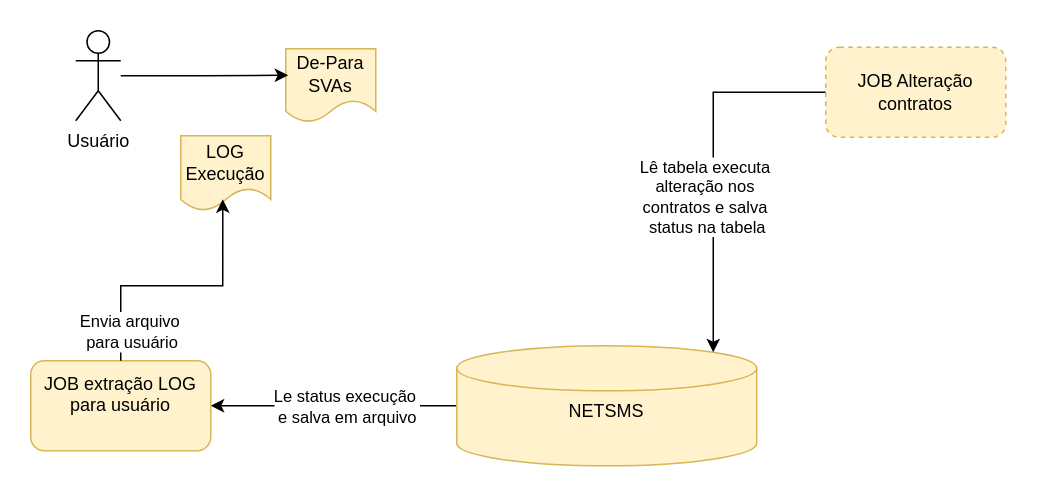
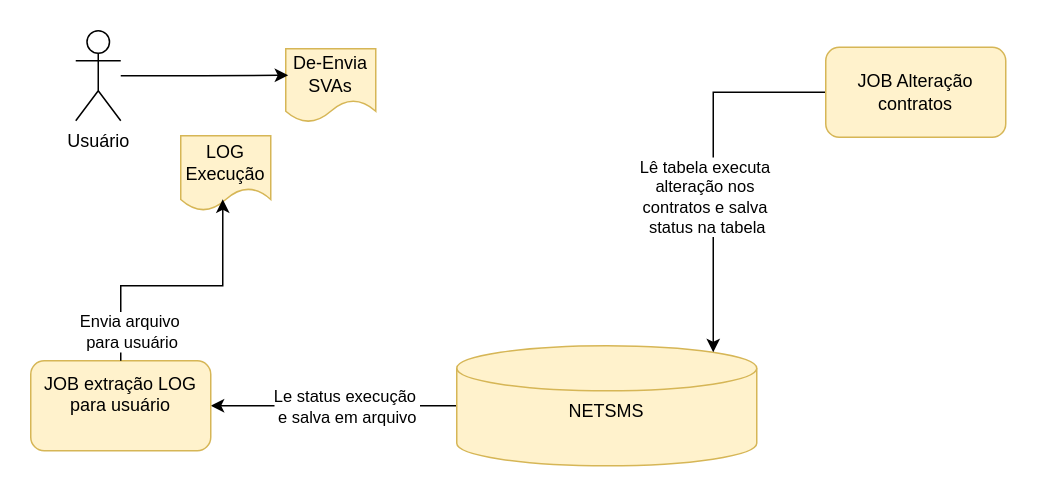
  <mxCell id="0" />
  <mxCell id="1" parent="0" />
  <mxCell id="2" style="edgeStyle=orthogonalEdgeStyle;rounded=0;hachureGap=4;orthogonalLoop=1;jettySize=auto;html=1;entryX=1;entryY=0.5;entryDx=0;entryDy=0;fontFamily=Architects Daughter;fontSource=https%3A%2F%2Ffonts.googleapis.com%2Fcss%3Ffamily%3DArchitects%2BDaughter;" edge="1" parent="1" source="4" target="11"><mxGeometry relative="1" as="geometry" /></mxCell>
  <mxCell id="3" value="Le status execução&amp;nbsp;&lt;div&gt;e salva em arquivo&lt;/div&gt;" style="edgeLabel;html=1;align=center;verticalAlign=middle;resizable=0;points=[];sketch=1;hachureGap=4;jiggle=2;curveFitting=1;fontFamily=Helvetica;" vertex="1" connectable="0" parent="2"><mxGeometry x="-0.49" y="1" relative="1" as="geometry"><mxPoint x="-32" y="-1" as="offset" /></mxGeometry></mxCell>
  <mxCell id="4" value="NETSMS" style="shape=cylinder3;whiteSpace=wrap;html=1;boundedLbl=1;backgroundOutline=1;size=15;hachureGap=4;fontFamily=Helvetica;verticalAlign=top;fillColor=#fff2cc;strokeColor=#d6b656;" parent="1" vertex="1"><mxGeometry x="304" y="230" width="200" height="80" as="geometry" /></mxCell>
  <mxCell id="5" value="Usuário" style="shape=umlActor;verticalLabelPosition=bottom;verticalAlign=top;html=1;outlineConnect=0;hachureGap=4;fontFamily=Helvetica;" parent="1" vertex="1"><mxGeometry x="50" y="20" width="30" height="60" as="geometry" /></mxCell>
- <mxCell id="6" value="De-Para SVAs" style="shape=document;whiteSpace=wrap;html=1;boundedLbl=1;hachureGap=4;fontFamily=Helvetica;fillColor=#fff2cc;strokeColor=#d6b656;" parent="1" vertex="1"><mxGeometry x="190" y="32" width="60" height="49" as="geometry" /></mxCell>
+ <mxCell id="6" value="De-Envia SVAs" style="shape=document;whiteSpace=wrap;html=1;boundedLbl=1;hachureGap=4;fontFamily=Helvetica;fillColor=#fff2cc;strokeColor=#d6b656;" parent="1" vertex="1"><mxGeometry x="190" y="32" width="60" height="49" as="geometry" /></mxCell>
  <mxCell id="7" style="edgeStyle=orthogonalEdgeStyle;rounded=0;hachureGap=4;orthogonalLoop=1;jettySize=auto;html=1;entryX=0.027;entryY=0.36;entryDx=0;entryDy=0;entryPerimeter=0;fontFamily=Architects Daughter;fontSource=https%3A%2F%2Ffonts.googleapis.com%2Fcss%3Ffamily%3DArchitects%2BDaughter;" parent="1" source="5" target="6" edge="1"><mxGeometry relative="1" as="geometry" /></mxCell>
  <mxCell id="8" style="edgeStyle=orthogonalEdgeStyle;rounded=0;hachureGap=4;orthogonalLoop=1;jettySize=auto;html=1;fontFamily=Architects Daughter;fontSource=https%3A%2F%2Ffonts.googleapis.com%2Fcss%3Ffamily%3DArchitects%2BDaughter;entryX=0.855;entryY=0;entryDx=0;entryDy=4.35;entryPerimeter=0;" edge="1" parent="1" source="10" target="4"><mxGeometry relative="1" as="geometry" /></mxCell>
  <mxCell id="9" value="Lê tabela executa&amp;nbsp;&lt;div&gt;alteração nos&amp;nbsp;&lt;/div&gt;&lt;div&gt;contratos e salva&amp;nbsp;&lt;/div&gt;&lt;div&gt;status na tabela&lt;/div&gt;" style="edgeLabel;html=1;align=center;verticalAlign=middle;resizable=0;points=[];sketch=1;hachureGap=4;jiggle=2;curveFitting=1;fontFamily=Helvetica;" vertex="1" connectable="0" parent="8"><mxGeometry x="-0.261" y="1" relative="1" as="geometry"><mxPoint x="-6" y="52" as="offset" /></mxGeometry></mxCell>
- <mxCell id="10" value="JOB Alteração contratos" style="rounded=1;whiteSpace=wrap;html=1;hachureGap=4;fontFamily=Helvetica;fillColor=#fff2cc;strokeColor=#d6b656;dashed=1;" vertex="1" parent="1"><mxGeometry x="550" y="31" width="120" height="60" as="geometry" /></mxCell>
+ <mxCell id="10" value="JOB Alteração contratos" style="rounded=1;whiteSpace=wrap;html=1;hachureGap=4;fontFamily=Helvetica;fillColor=#fff2cc;strokeColor=#d6b656;" vertex="1" parent="1"><mxGeometry x="550" y="31" width="120" height="60" as="geometry" /></mxCell>
  <mxCell id="11" value="JOB extração LOG para usuário&lt;div&gt;&lt;br&gt;&lt;/div&gt;" style="rounded=1;whiteSpace=wrap;html=1;hachureGap=4;fontFamily=Helvetica;fillColor=#fff2cc;strokeColor=#d6b656;" vertex="1" parent="1"><mxGeometry x="20" y="240" width="120" height="60" as="geometry" /></mxCell>
  <mxCell id="12" value="LOG Execução" style="shape=document;whiteSpace=wrap;html=1;boundedLbl=1;hachureGap=4;fontFamily=Helvetica;fillColor=#fff2cc;strokeColor=#d6b656;" vertex="1" parent="1"><mxGeometry x="120" y="90" width="60" height="50" as="geometry" /></mxCell>
  <mxCell id="13" style="edgeStyle=orthogonalEdgeStyle;rounded=0;hachureGap=4;orthogonalLoop=1;jettySize=auto;html=1;entryX=0.467;entryY=0.848;entryDx=0;entryDy=0;entryPerimeter=0;fontFamily=Helvetica;" edge="1" parent="1" source="11" target="12"><mxGeometry relative="1" as="geometry" /></mxCell>
  <mxCell id="14" value="Envia arquivo&lt;div&gt;&amp;nbsp;para usuário&lt;/div&gt;" style="edgeLabel;html=1;align=center;verticalAlign=middle;resizable=0;points=[];sketch=1;hachureGap=4;jiggle=2;curveFitting=1;fontFamily=Helvetica;" vertex="1" connectable="0" parent="13"><mxGeometry x="0.069" relative="1" as="geometry"><mxPoint x="-39" y="30" as="offset" /></mxGeometry></mxCell>
